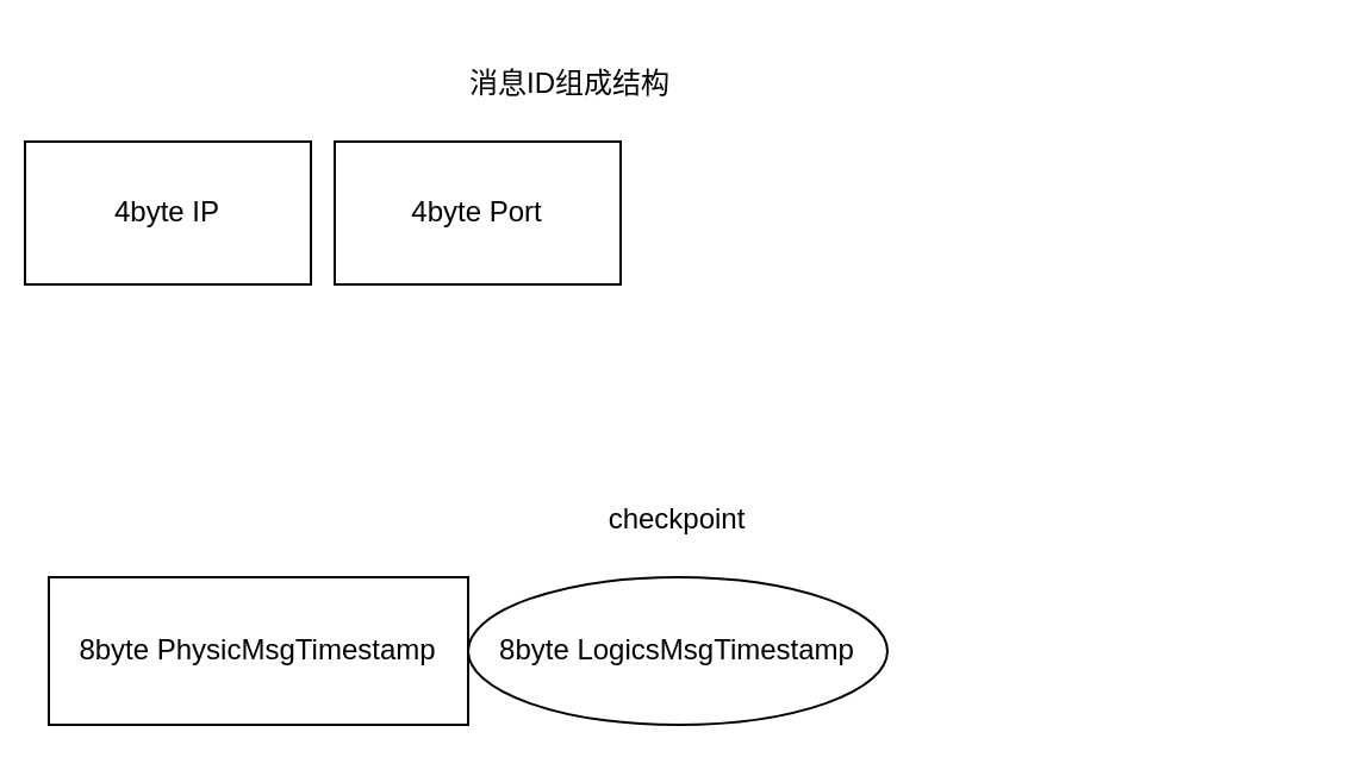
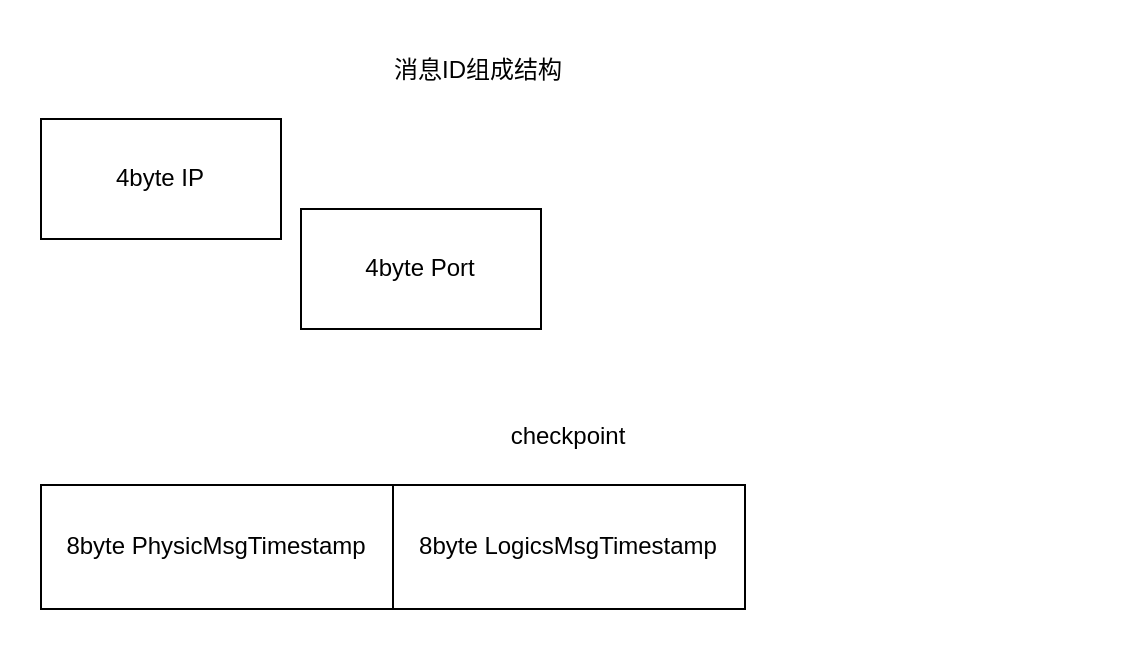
  <mxCell id="0" />
  <mxCell id="1" parent="0" />
- <mxCell id="2" value="4byte IP" style="rounded=0;whiteSpace=wrap;html=1;" vertex="1" parent="1"><mxGeometry x="10" y="59" width="120" height="60" as="geometry" /></mxCell>
- <mxCell id="3" value="4byte Port" style="rounded=0;whiteSpace=wrap;html=1;" vertex="1" parent="1"><mxGeometry x="140" y="59" width="120" height="60" as="geometry" /></mxCell>
+ <mxCell id="2" value="4byte IP" style="rounded=0;whiteSpace=wrap;html=1;" vertex="1" parent="1"><mxGeometry x="20" y="59" width="120" height="60" as="geometry" /></mxCell>
+ <mxCell id="3" value="4byte Port" style="rounded=0;whiteSpace=wrap;html=1;" vertex="1" parent="1"><mxGeometry x="150" y="104" width="120" height="60" as="geometry" /></mxCell>
  <mxCell id="4" value="消息ID组成结构" style="text;html=1;strokeColor=none;fillColor=none;align=center;verticalAlign=middle;whiteSpace=wrap;rounded=0;" vertex="1" parent="1"><mxGeometry x="168" y="20" width="142" height="30" as="geometry" /></mxCell>
  <mxCell id="5" value="checkpoint" style="text;html=1;strokeColor=none;fillColor=none;align=center;verticalAlign=middle;whiteSpace=wrap;rounded=0;" vertex="1" parent="1"><mxGeometry x="213" y="203" width="142" height="30" as="geometry" /></mxCell>
  <mxCell id="6" value="" style="group" vertex="1" connectable="0" parent="1"><mxGeometry x="20" y="242" width="528" height="62" as="geometry" /></mxCell>
  <mxCell id="7" value="8byte PhysicMsgTimestamp" style="rounded=0;whiteSpace=wrap;html=1;" vertex="1" parent="6"><mxGeometry width="176" height="62" as="geometry" /></mxCell>
- <mxCell id="8" value="8byte LogicsMsgTimestamp" style="ellipse;whiteSpace=wrap;html=1;" vertex="1" parent="6"><mxGeometry x="176" width="176" height="62" as="geometry" /></mxCell>
+ <mxCell id="8" value="8byte LogicsMsgTimestamp" style="rounded=0;whiteSpace=wrap;html=1;" vertex="1" parent="6"><mxGeometry x="176" width="176" height="62" as="geometry" /></mxCell>
